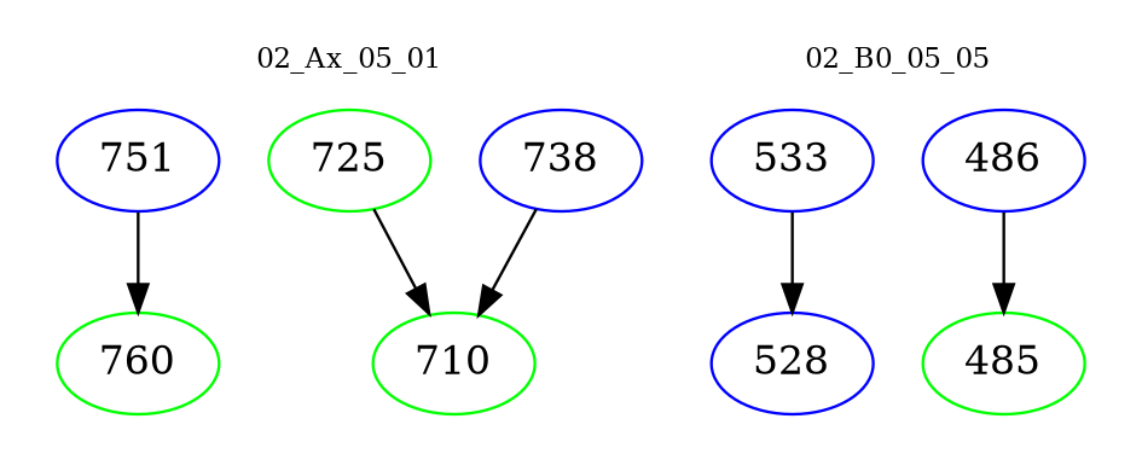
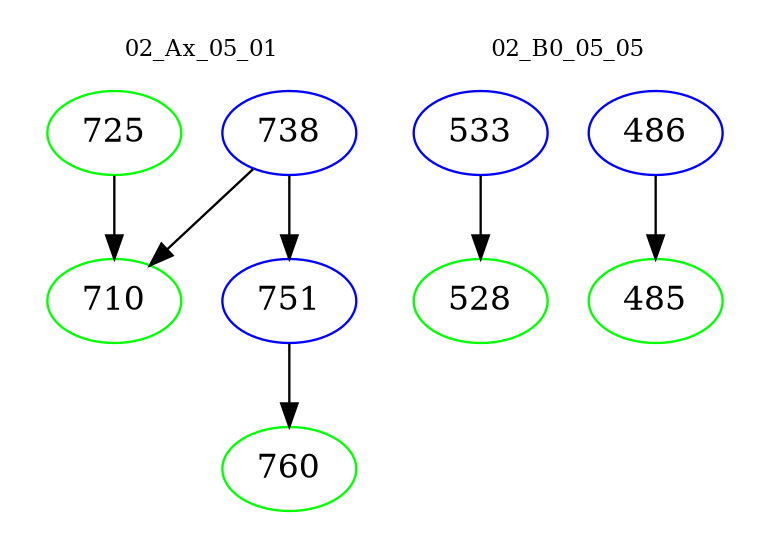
  digraph {
    node [color=green]
    edge [color=black]
    n1 [color=blue label=738]
    n2 [label=725]
    n3 [color=blue label=751]
    n4 [label=710]
    n5 [label=760]
    n6 [color=blue label=486]
    n7 [color=blue label=533]
    n8 [label=485]
-   n9 [color=blue label=528]
+   n9 [label=528]
    subgraph cluster_1 {
      color=white
      fontsize=10
      label="02_Ax_05_01"
      n1
      n2
      n3
      n4
      n5
    }
    subgraph cluster_2 {
      color=white
      fontsize=10
      label="02_B0_05_05"
      n6
      n7
      n8
      n9
    }
+   n1 -> n3
    n1 -> n4
    n2 -> n4
    n3 -> n5
    n6 -> n8
    n7 -> n9
  }
